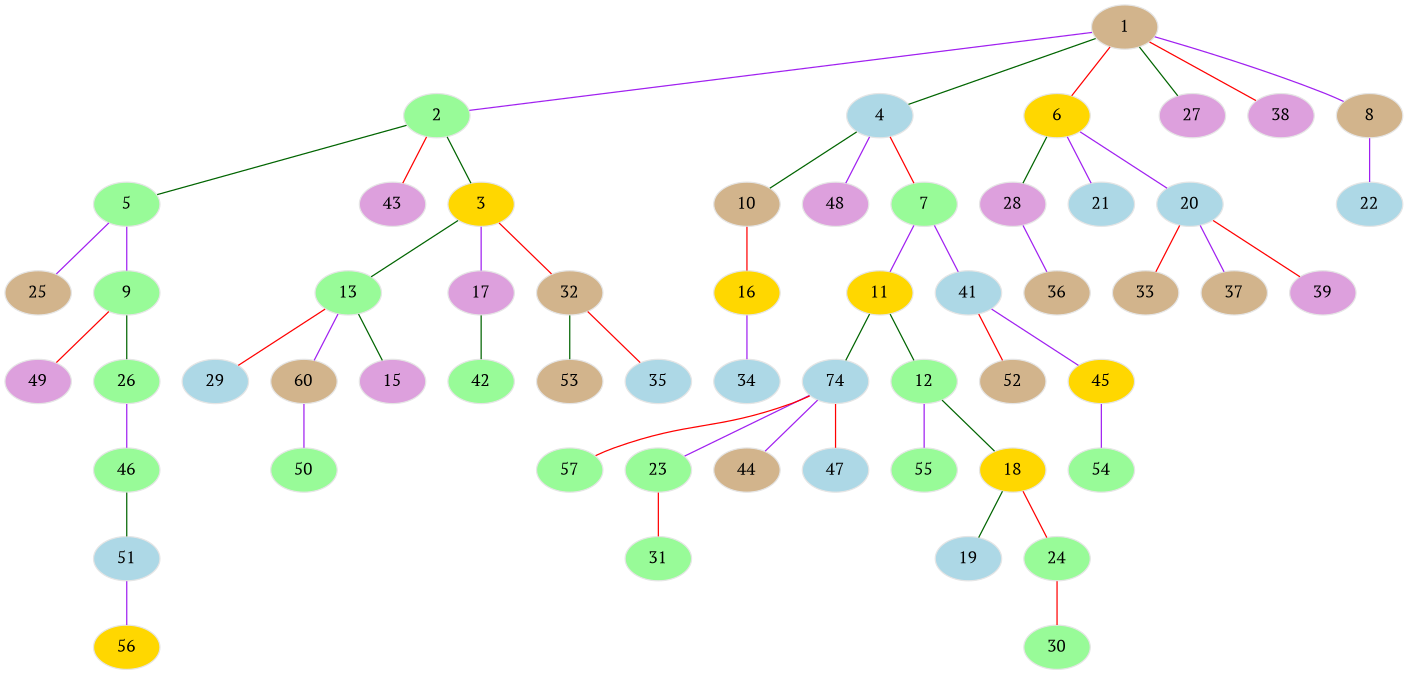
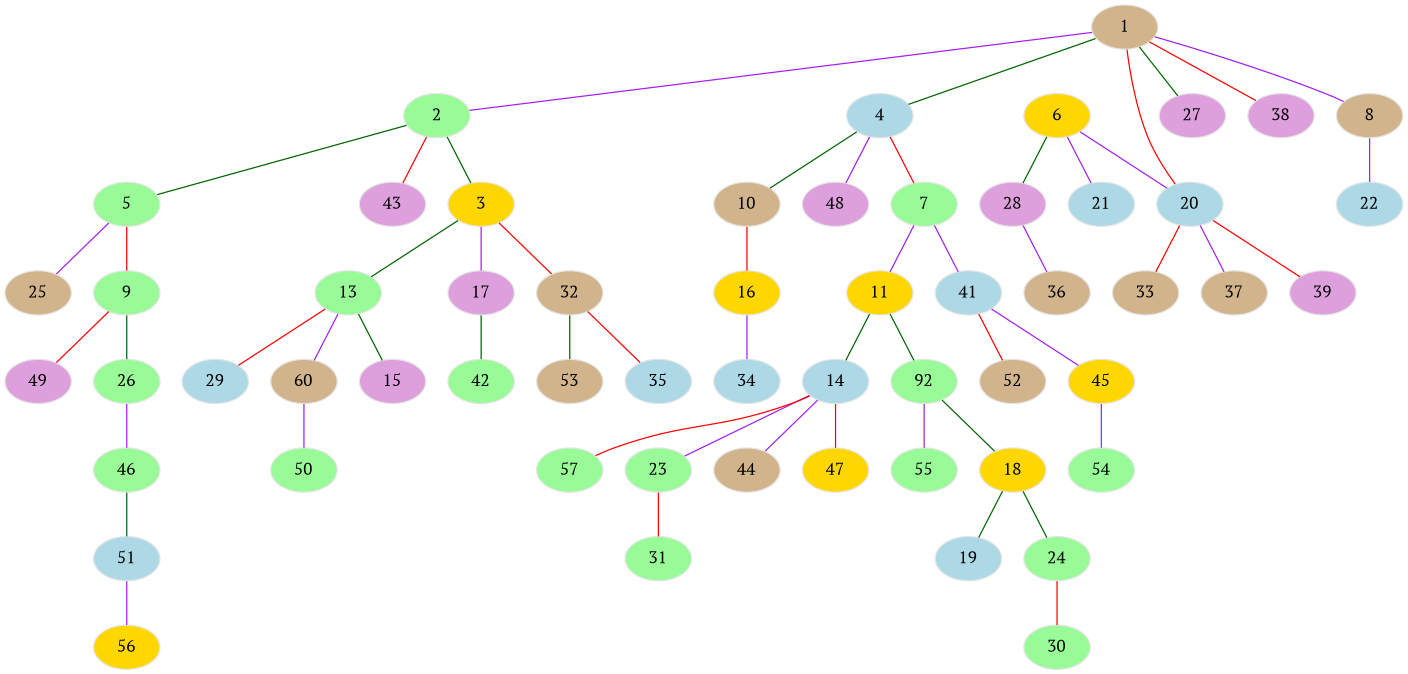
  graph {
    fontname="PT Serif"
    node [color=gray90 fillcolor=palegreen fontname="PT Serif" style=filled]
    edge [color=purple fontname="PT Serif"]
    1 [fillcolor=tan]
    2
    4 [fillcolor=lightblue]
    6 [fillcolor=gold]
    8 [fillcolor=tan]
    27 [fillcolor=plum]
    38 [fillcolor=plum]
    3 [fillcolor=gold]
    5
    43 [fillcolor=plum]
    7
    10 [fillcolor=tan]
    48 [fillcolor=plum]
    20 [fillcolor=lightblue]
    21 [fillcolor=lightblue]
    28 [fillcolor=plum]
    22 [fillcolor=lightblue]
    13
    17 [fillcolor=plum]
    32 [fillcolor=tan]
    9
    25 [fillcolor=tan]
    15 [fillcolor=plum]
    29 [fillcolor=lightblue]
    n25 [fillcolor=tan label=60]
    42
    35 [fillcolor=lightblue]
    53 [fillcolor=tan]
    11 [fillcolor=gold]
    41 [fillcolor=lightblue]
    16 [fillcolor=gold]
    26
    49 [fillcolor=plum]
    33 [fillcolor=tan]
    37 [fillcolor=tan]
    39 [fillcolor=plum]
    36 [fillcolor=tan]
-   12
-   14 [fillcolor=lightblue label=74]
+   12 [label=92]
+   14 [fillcolor=lightblue]
    45 [fillcolor=gold]
    52 [fillcolor=tan]
    46
    34 [fillcolor=lightblue]
    18 [fillcolor=gold]
    55
    23
    44 [fillcolor=tan]
-   47 [fillcolor=lightblue]
+   47 [fillcolor=gold]
    57
    19 [fillcolor=lightblue]
    24
    50
    31
    30
    51 [fillcolor=lightblue]
    54
    56 [fillcolor=gold]
    1 -- 2
    1 -- 4 [color=darkgreen]
-   1 -- 6 [color=red]
+   1 -- 20 [color=red]
    1 -- 8
    1 -- 27 [color=darkgreen]
    1 -- 38 [color=red]
    2 -- 3 [color=darkgreen]
    2 -- 5 [color=darkgreen]
    2 -- 43 [color=red]
    4 -- 7 [color=red]
    4 -- 10 [color=darkgreen]
    4 -- 48
    6 -- 20
    6 -- 21
    6 -- 28 [color=darkgreen]
    8 -- 22
    3 -- 13 [color=darkgreen]
    3 -- 17
    3 -- 32 [color=red]
-   5 -- 9
+   5 -- 9 [color=red]
    5 -- 25
    7 -- 11
    7 -- 41
    10 -- 16 [color=red]
    20 -- 33 [color=red]
    20 -- 37
    20 -- 39 [color=red]
    28 -- 36
    13 -- 15 [color=darkgreen]
    13 -- 29 [color=red]
    13 -- n25
    17 -- 42 [color=darkgreen]
    32 -- 35 [color=red]
    32 -- 53 [color=darkgreen]
    9 -- 26 [color=darkgreen]
    9 -- 49 [color=red]
    n25 -- 50
    11 -- 12 [color=darkgreen]
    11 -- 14 [color=darkgreen]
    41 -- 45
    41 -- 52 [color=red]
    16 -- 34
    26 -- 46
    12 -- 18 [color=darkgreen]
    12 -- 55
    14 -- 23
    14 -- 44
    14 -- 47 [color=red]
    14 -- 57 [color=red]
    45 -- 54
    46 -- 51 [color=darkgreen]
    18 -- 19 [color=darkgreen]
-   18 -- 24 [color=red]
+   18 -- 24 [color=darkgreen]
    23 -- 31 [color=red]
    24 -- 30 [color=red]
    51 -- 56
  }
